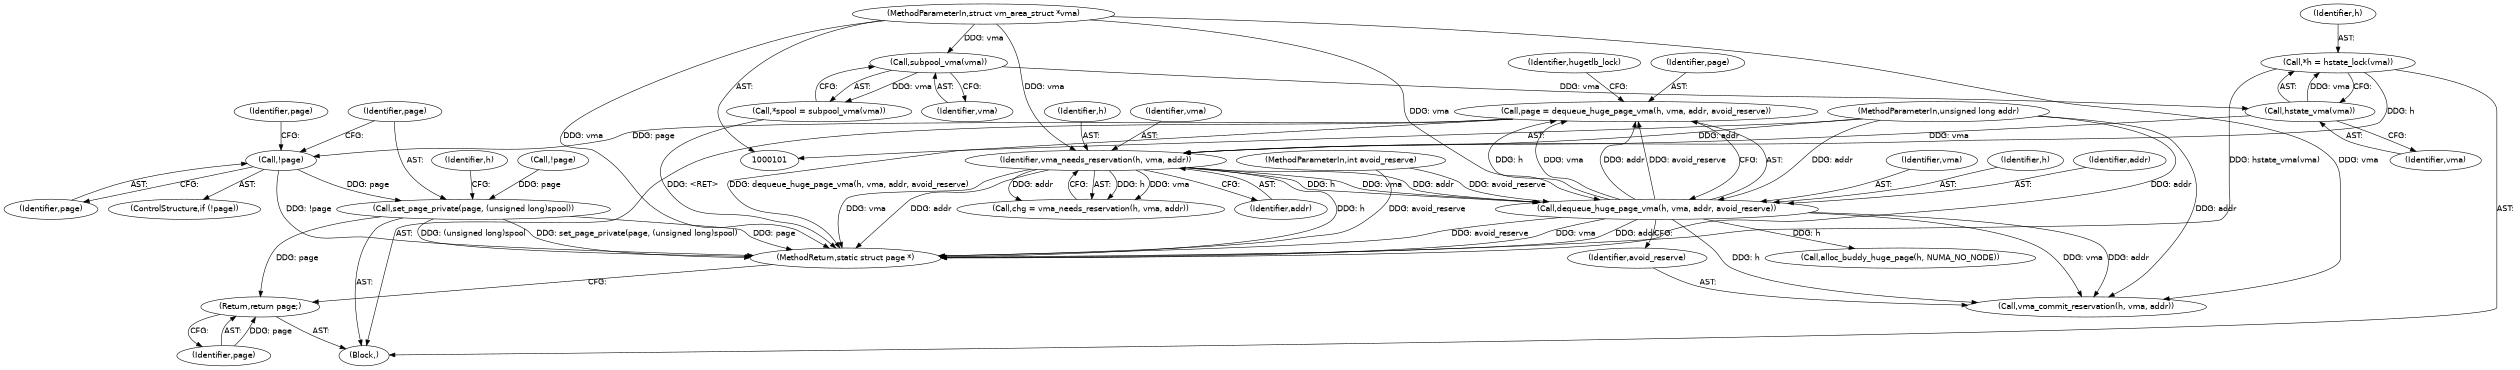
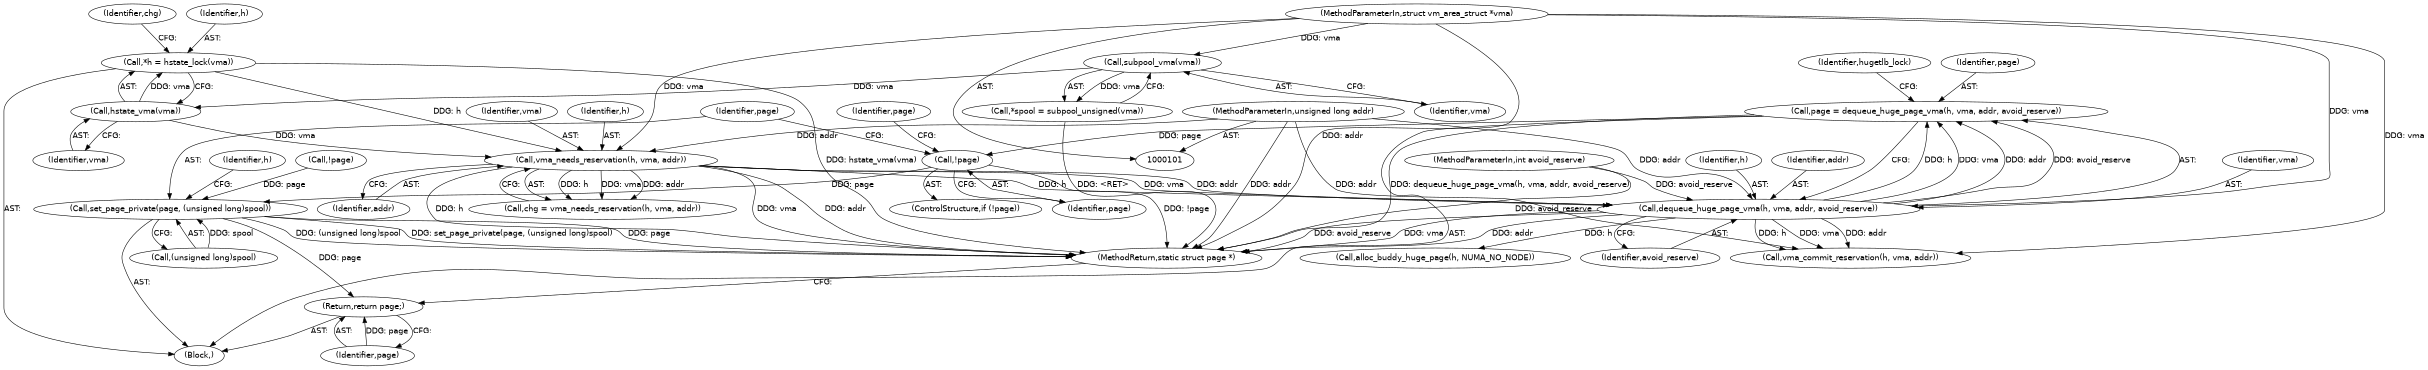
  digraph {
    fontname="DejaVu Sans"
    node [fontname="DejaVu Sans"]
    edge [fontname="DejaVu Sans"]
    n1 [label="(Call,page = dequeue_huge_page_vma(h, vma, addr, avoid_reserve))"]
    n2 [label="(Call,dequeue_huge_page_vma(h, vma, addr, avoid_reserve))"]
    n3 [label="(Call,!page)"]
    n4 [label="(Block,)"]
    n5 [label="(MethodReturn,static struct page *)"]
    n6 [label="(Call,alloc_buddy_huge_page(h, NUMA_NO_NODE))"]
    n7 [label="(Identifier,avoid_reserve)"]
    n8 [label="(Call,vma_commit_reservation(h, vma, addr))"]
    n9 [label="(Call,set_page_private(page, (unsigned long)spool))"]
    n10 [label="(ControlStructure,if (!page))"]
    n11 [label="(Identifier,page)"]
    n12 [label="(Return,return page;)"]
-   n13 [label="(Identifier,vma_needs_reservation(h, vma, addr))"]
+   n13 [label="(Call,vma_needs_reservation(h, vma, addr))"]
    n14 [label="(Call,chg = vma_needs_reservation(h, vma, addr))"]
    n15 [label="(Identifier,addr)"]
    n16 [label="(Call,*h = hstate_lock(vma))"]
    n17 [label="(Call,hstate_vma(vma))"]
    n18 [label="(Identifier,vma)"]
    n19 [label="(Call,subpool_vma(vma))"]
-   n20 [label="(Call,*spool = subpool_vma(vma))"]
+   n20 [label="(Call,*spool = subpool_unsigned(vma))"]
    n21 [label="(Identifier,vma)"]
    n22 [label="(MethodParameterIn,struct vm_area_struct *vma)"]
    1000101
    n24 [label="(MethodParameterIn,unsigned long addr)"]
    n25 [label="(MethodParameterIn,int avoid_reserve)"]
+   n26 [label="(Call,(unsigned long)spool)"]
    n27 [label="(Identifier,page)"]
    n28 [label="(Identifier,hugetlb_lock)"]
    n29 [label="(Identifier,vma)"]
    n30 [label="(Identifier,page)"]
    n31 [label="(Identifier,h)"]
    n32 [label="(Identifier,h)"]
    n33 [label="(Identifier,h)"]
    n34 [label="(Identifier,vma)"]
    n35 [label="(Identifier,addr)"]
    n36 [label="(Identifier,h)"]
    n37 [label="(Identifier,page)"]
+   n38 [label="(Identifier,chg)"]
    n39 [label="(Identifier,page)"]
    n40 [label="(Call,!page)"]
    n1 -> n2 [label="CFG: "]
    n1 -> n3 [label="DDG: page"]
    n1 -> n4 [label="AST: "]
    n1 -> n5 [label="DDG: dequeue_huge_page_vma(h, vma, addr, avoid_reserve)"]
    n2 -> n1 [label="AST: "]
    n2 -> n1 [label="DDG: h"]
    n2 -> n1 [label="DDG: vma"]
    n2 -> n1 [label="DDG: addr"]
    n2 -> n1 [label="DDG: avoid_reserve"]
    n2 -> n5 [label="DDG: avoid_reserve"]
    n2 -> n5 [label="DDG: vma"]
    n2 -> n5 [label="DDG: addr"]
    n2 -> n6 [label="DDG: h"]
    n2 -> n7 [label="CFG: "]
    n2 -> n8 [label="DDG: h"]
    n2 -> n8 [label="DDG: vma"]
    n2 -> n8 [label="DDG: addr"]
    n3 -> n5 [label="DDG: !page"]
    n3 -> n9 [label="DDG: page"]
    n3 -> n10 [label="AST: "]
    n3 -> n11 [label="CFG: "]
    n5 -> n12 [label="CFG: "]
-   n7 -> n8 [label="AST: "]
+   n7 -> n2 [label="AST: "]
    n9 -> n4 [label="AST: "]
    n9 -> n5 [label="DDG: page"]
    n9 -> n5 [label="DDG: (unsigned long)spool"]
    n9 -> n5 [label="DDG: set_page_private(page, (unsigned long)spool)"]
    n9 -> n12 [label="DDG: page"]
+   n9 -> n26 [label="CFG: "]
    n11 -> n3 [label="AST: "]
    n12 -> n4 [label="AST: "]
    n12 -> n27 [label="CFG: "]
    n13 -> n2 [label="DDG: h"]
    n13 -> n2 [label="DDG: vma"]
    n13 -> n2 [label="DDG: addr"]
    n13 -> n5 [label="DDG: addr"]
    n13 -> n5 [label="DDG: h"]
    n13 -> n5 [label="DDG: vma"]
    n13 -> n14 [label="AST: "]
    n13 -> n14 [label="DDG: h"]
    n13 -> n14 [label="DDG: vma"]
    n13 -> n14 [label="DDG: addr"]
    n13 -> n15 [label="CFG: "]
    n14 -> n13 [label="CFG: "]
    n15 -> n13 [label="AST: "]
    n16 -> n4 [label="AST: "]
    n16 -> n5 [label="DDG: hstate_vma(vma)"]
    n16 -> n13 [label="DDG: h"]
    n16 -> n17 [label="CFG: "]
    n17 -> n13 [label="DDG: vma"]
    n17 -> n16 [label="AST: "]
    n17 -> n16 [label="DDG: vma"]
    n17 -> n18 [label="CFG: "]
    n18 -> n17 [label="AST: "]
    n19 -> n17 [label="DDG: vma"]
    n19 -> n20 [label="AST: "]
    n19 -> n20 [label="DDG: vma"]
    n19 -> n21 [label="CFG: "]
    n20 -> n5 [label="DDG: <RET>"]
    n20 -> n19 [label="CFG: "]
    n21 -> n19 [label="AST: "]
    n22 -> n2 [label="DDG: vma"]
-   n22 -> n5 [label="DDG: vma"]
+   n22 -> n5 [label="DDG: addr"]
    n22 -> n8 [label="DDG: vma"]
    n22 -> n13 [label="DDG: vma"]
    n22 -> n19 [label="DDG: vma"]
    n22 -> 1000101 [label="AST: "]
    n24 -> n2 [label="DDG: addr"]
    n24 -> n5 [label="DDG: addr"]
    n24 -> n8 [label="DDG: addr"]
    n24 -> n13 [label="DDG: addr"]
    n24 -> 1000101 [label="AST: "]
    n25 -> n2 [label="DDG: avoid_reserve"]
    n25 -> n5 [label="DDG: avoid_reserve"]
+   n26 -> n9 [label="AST: "]
+   n26 -> n9 [label="DDG: spool"]
    n27 -> n12 [label="AST: "]
    n27 -> n12 [label="DDG: page"]
    n28 -> n1 [label="CFG: "]
    n29 -> n2 [label="AST: "]
    n30 -> n1 [label="AST: "]
    n31 -> n13 [label="AST: "]
    n32 -> n9 [label="CFG: "]
    n33 -> n2 [label="AST: "]
    n34 -> n13 [label="AST: "]
    n35 -> n2 [label="AST: "]
    n36 -> n16 [label="AST: "]
    n37 -> n3 [label="CFG: "]
+   n38 -> n16 [label="CFG: "]
    n39 -> n3 [label="CFG: "]
    n39 -> n9 [label="AST: "]
    n40 -> n9 [label="DDG: page"]
  }
